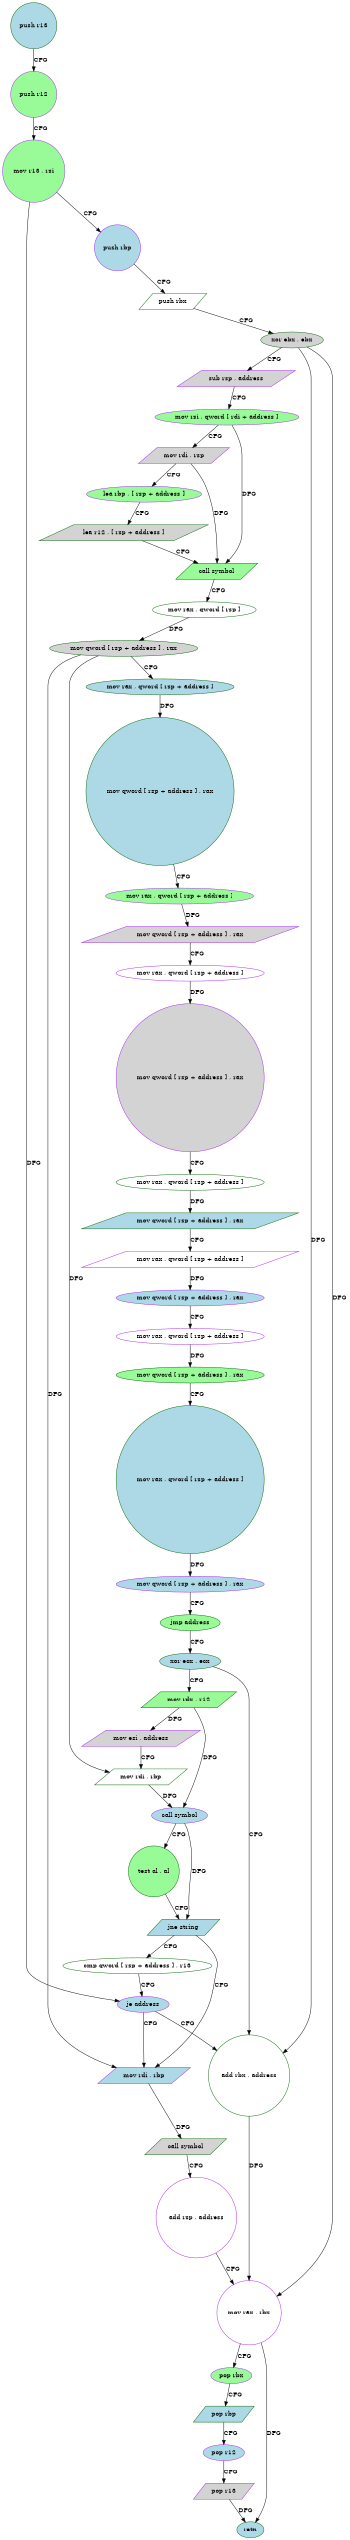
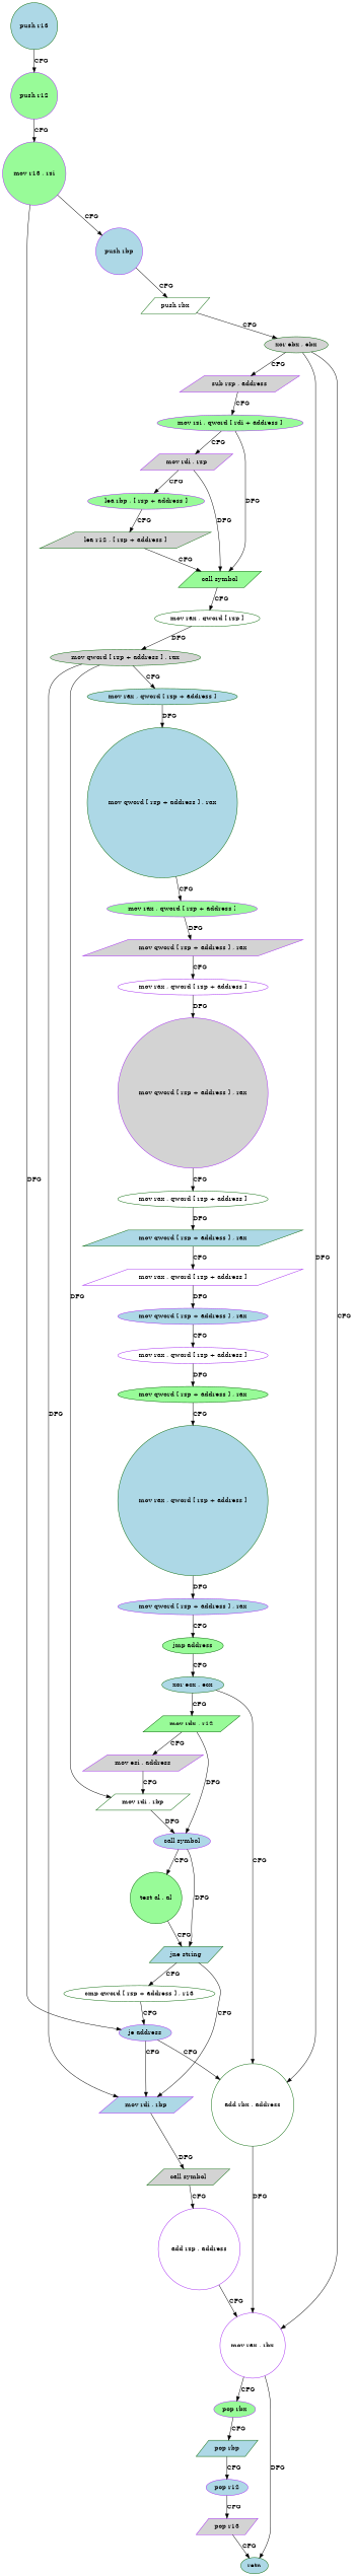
  digraph {
    node [color=darkgreen fillcolor=lightblue shape=ellipse style=filled]
    n1 [label="push r13" shape=circle]
    n2 [color=purple fillcolor=palegreen label="push r12" shape=circle]
    n3 [color=purple fillcolor=palegreen label="mov r13 , rsi" shape=circle]
    n4 [color=purple label="push rbp" shape=circle]
    n5 [color=purple label="je address"]
    n6 [fillcolor=white label="push rbx" shape=parallelogram]
    n7 [fillcolor=white label="add rbx , address" shape=circle]
    n8 [color=purple label="mov rdi , rbp" shape=parallelogram]
    n9 [fillcolor=lightgrey label="xor ebx , ebx"]
    n10 [color=purple fillcolor=lightgrey label="sub rsp , address" shape=parallelogram]
    n11 [color=purple fillcolor=white label="mov rax , rbx" shape=circle]
    n12 [color=purple fillcolor=palegreen label="mov rsi , qword [ rdi + address ]"]
    n13 [color=purple fillcolor=palegreen label="pop rbx"]
    n14 [label=retn]
    n15 [color=purple fillcolor=lightgrey label="mov rdi , rsp" shape=parallelogram]
    n16 [fillcolor=palegreen label="call symbol" shape=parallelogram]
    n17 [color=purple fillcolor=palegreen label="lea rbp , [ rsp + address ]"]
    n18 [fillcolor=white label="mov rax , qword [ rsp ]"]
    n19 [fillcolor=lightgrey label="lea r12 , [ rsp + address ]" shape=parallelogram]
    n20 [fillcolor=lightgrey label="mov qword [ rsp + address ] , rax"]
    n21 [label="mov rax , qword [ rsp + address ]"]
    n22 [fillcolor=white label="mov rdi , rbp" shape=parallelogram]
    n23 [label="mov qword [ rsp + address ] , rax" shape=circle]
    n24 [color=purple label="call symbol"]
    n25 [fillcolor=lightgrey label="call symbol" shape=parallelogram]
    n26 [color=purple fillcolor=palegreen label="mov rax , qword [ rsp + address ]"]
    n27 [color=purple fillcolor=lightgrey label="mov qword [ rsp + address ] , rax" shape=parallelogram]
    n28 [color=purple fillcolor=white label="mov rax , qword [ rsp + address ]"]
    n29 [color=purple fillcolor=lightgrey label="mov qword [ rsp + address ] , rax" shape=circle]
    n30 [fillcolor=white label="mov rax , qword [ rsp + address ]"]
    n31 [label="mov qword [ rsp + address ] , rax" shape=parallelogram]
    n32 [color=purple fillcolor=white label="mov rax , qword [ rsp + address ]" shape=parallelogram]
    n33 [color=purple label="mov qword [ rsp + address ] , rax"]
    n34 [color=purple fillcolor=white label="mov rax , qword [ rsp + address ]"]
    n35 [fillcolor=palegreen label="mov qword [ rsp + address ] , rax"]
    n36 [label="mov rax , qword [ rsp + address ]" shape=circle]
    n37 [color=purple label="mov qword [ rsp + address ] , rax"]
    n38 [fillcolor=palegreen label="jmp address"]
    n39 [label="xor ecx , ecx"]
    n40 [fillcolor=palegreen label="mov rdx , r12" shape=parallelogram]
    n41 [color=purple fillcolor=lightgrey label="mov esi , address" shape=parallelogram]
    n42 [fillcolor=palegreen label="test al , al" shape=circle]
    n43 [label="jne string" shape=parallelogram]
    n44 [fillcolor=white label="cmp qword [ rsp + address ] , r13"]
    n45 [color=purple fillcolor=white label="add rsp , address" shape=circle]
    n46 [label="pop rbp" shape=parallelogram]
    n47 [color=purple label="pop r12"]
    n48 [color=purple fillcolor=lightgrey label="pop r13" shape=parallelogram]
    n1 -> n2 [label=CFG]
    n2 -> n3 [label=CFG]
    n3 -> n4 [label=CFG]
    n3 -> n5 [label=DFG]
    n4 -> n6 [label=CFG]
    n5 -> n7 [label=CFG]
    n5 -> n8 [label=CFG]
    n6 -> n9 [label=CFG]
    n7 -> n11 [label=DFG]
    n8 -> n25 [label=DFG]
    n9 -> n7 [label=DFG]
    n9 -> n10 [label=CFG]
-   n9 -> n11 [label=DFG]
+   n9 -> n11 [label=CFG]
    n10 -> n12 [label=CFG]
    n11 -> n13 [label=CFG]
    n11 -> n14 [label=DFG]
    n12 -> n15 [label=CFG]
    n12 -> n16 [label=DFG]
    n13 -> n46 [label=CFG]
    n15 -> n16 [label=DFG]
    n15 -> n17 [label=CFG]
    n16 -> n18 [label=CFG]
    n17 -> n19 [label=CFG]
    n18 -> n20 [label=DFG]
    n19 -> n16 [label=CFG]
    n20 -> n8 [label=DFG]
    n20 -> n21 [label=CFG]
    n20 -> n22 [label=DFG]
    n21 -> n23 [label=DFG]
    n22 -> n24 [label=DFG]
    n23 -> n26 [label=CFG]
    n24 -> n42 [label=CFG]
    n24 -> n43 [label=DFG]
    n25 -> n45 [label=CFG]
    n26 -> n27 [label=DFG]
    n27 -> n28 [label=CFG]
    n28 -> n29 [label=DFG]
    n29 -> n30 [label=CFG]
    n30 -> n31 [label=DFG]
    n31 -> n32 [label=CFG]
    n32 -> n33 [label=DFG]
    n33 -> n34 [label=CFG]
    n34 -> n35 [label=DFG]
    n35 -> n36 [label=CFG]
    n36 -> n37 [label=DFG]
    n37 -> n38 [label=CFG]
    n38 -> n39 [label=CFG]
    n39 -> n7 [label=CFG]
    n39 -> n40 [label=CFG]
    n40 -> n24 [label=DFG]
-   n40 -> n41 [label=DFG]
+   n40 -> n41 [label=CFG]
    n41 -> n22 [label=CFG]
    n42 -> n43 [label=CFG]
    n43 -> n8 [label=CFG]
    n43 -> n44 [label=CFG]
    n44 -> n5 [label=CFG]
    n45 -> n11 [label=CFG]
    n46 -> n47 [label=CFG]
    n47 -> n48 [label=CFG]
-   n48 -> n14 [label=DFG]
+   n48 -> n14 [label=CFG]
  }
